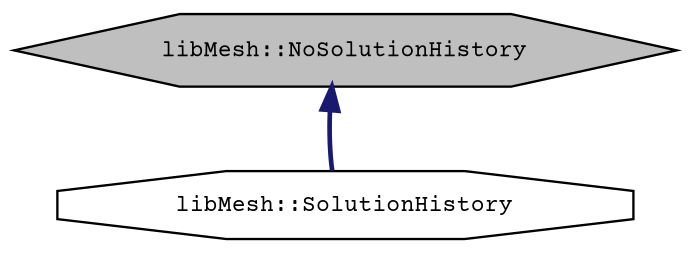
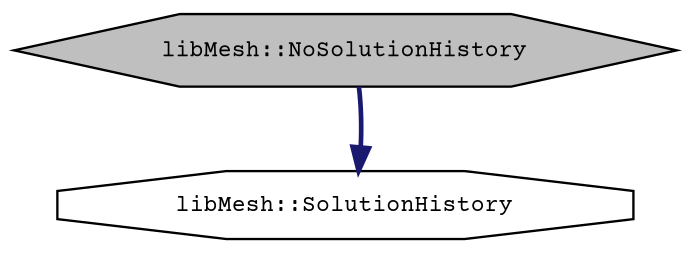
  digraph {
    fontname="Courier Prime"
    node [color=black fontname="Courier Prime" fontsize=10 style=filled]
    n1 [fillcolor=grey75 fontcolor=black height=0.2 label="libMesh::NoSolutionHistory" shape=hexagon width=0.4]
    n2 [fillcolor=white height=0.2 label="libMesh::SolutionHistory" shape=octagon width=0.4]
-   n1 -> n2 [color=midnightblue dir=back fontname="Courier Prime" fontsize=10 labelfontname=FreeSans labelfontsize=10 style=bold]
+   n2 -> n1 [color=midnightblue dir=back fontname="Courier Prime" fontsize=10 labelfontname=FreeSans labelfontsize=10 style=bold]
  }
